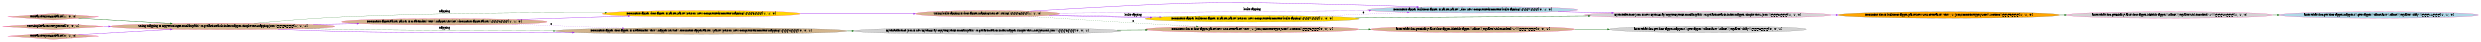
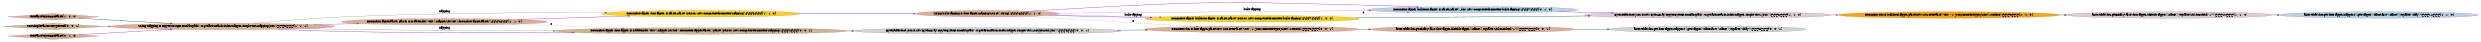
  digraph {
    rankdir=LR
    node [fillcolor=tan shape=ellipse style=filled color=deeppink]
    edge [style=bold color=purple]
    n1 [fillcolor=gold label="DocumentMapper builtDocMapper = parser.parse(\"person\",new CompressedXContent(builtMapping))@@@7@@@['1', '0', '0']" color=gray40]
    n2 [fillcolor=lightgrey label="BytesReference json = new BytesArray(copyToBytesFromClasspath(\"/org/elasticsearch/index/mapper/simple/test1.json\"))@@@8@@@['1', '1', '0']"]
    n3 [fillcolor=lightblue label="DocumentMapper builtDocMapper = parser.parse(\"_doc\",new CompressedXContent(builtMapping))@@@7@@@['0', '1', '0']"]
    n4 [fillcolor=gold label="DocumentMapper docMapper = parser.parse(\"person\",new CompressedXContent(mapping))@@@5@@@['1', '1', '0']"]
    n5 [label="String builtMapping = docMapper.mappingSource().string()@@@6@@@['1', '1', '0']"]
    n6 [label="String mapping = copyToStringFromClasspath(\"/org/elasticsearch/index/mapper/simple/test-mapping.json\")@@@3@@@['1', '1', '1']"]
    n7 [label="DocumentMapper docMapper = createIndex(\"test\").mapperService().documentMapperParser().parse(\"person\",new CompressedXContent(mapping))@@@4@@@['0', '0', '1']" color=gray40]
    n8 [label="DocumentMapperParser parser = createIndex(\"test\").mapperService().documentMapperParser()@@@4@@@['1', '1', '0']"]
    n9 [label="Document doc = docMapper.parse(new SourceToParse(\"test\",\"1\",json,XContentType.JSON)).rootDoc()@@@6@@@['0', '0', '1']"]
    n10 [label="assertThat(doc.getBinaryValue(docMapper.idFieldMapper().name()),equalTo(Uid.encodeId(\"1\")))@@@7@@@['0', '0', '1']"]
    n11 [fillcolor=orange label="Document doc = builtDocMapper.parse(new SourceToParse(\"test\",\"1\",json,XContentType.JSON)).rootDoc()@@@9@@@['1', '1', '0']" color=gray40]
    n12 [fillcolor=lightgrey label="assertThat(doc.getBinaryValue(docMapper.idFieldMapper().name()),equalTo(Uid.encodeId(\"1\")))@@@10@@@['1', '1', '0']"]
    n13 [fillcolor=lightblue label="assertThat(doc.get(docMapper.mappers().getMapper(\"name.first\").name()),equalTo(\"shay\"))@@@11@@@['1', '1', '0']"]
    n14 [fillcolor=lightgrey label="BytesReference json = new BytesArray(copyToBytesFromClasspath(\"/org/elasticsearch/index/mapper/simple/test1-notype-noid.json\"))@@@5@@@['0', '0', '1']" color=gray40]
    n15 [fillcolor=lightgrey label="assertThat(doc.get(docMapper.mappers().getMapper(\"name.first\").name()),equalTo(\"shay\"))@@@8@@@['0', '0', '1']" color=gray40]
    n16 [label="testParseToJsonAndParse['1', '0', '0']" shape=diamond]
-   n17 [label="testSimpleParserNoTypeNoId['0', '0', '1']" shape=diamond]
+   n17 [label="testSimpleParserNoTypeNoId['0', '0', '1']" shape=diamond color=gray40]
    n18 [label="testParseToJsonAndParse['0', '1', '0']" shape=diamond]
    n1 -> n2 [color=darkgreen]
    n1 -> n3 [label=0 style=dashed]
    n2 -> n11
    n3 -> n2
    n4 -> n5
    n5 -> n1 [label=builtMapping style=solid]
    n5 -> n1
    n5 -> n3
    n5 -> n3 [label=builtMapping style=solid]
    n5 -> n9 [label=0 style=dashed color=darkgreen]
    n6 -> n4 [label=mapping style=solid color=darkgreen]
    n6 -> n7 [label=mapping style=solid color=darkgreen]
    n6 -> n7
    n6 -> n8
    n7 -> n14 [color=darkgreen]
    n8 -> n4
    n8 -> n7 [label=0 style=dashed]
    n9 -> n10 [color=darkgreen]
    n10 -> n15 [color=darkgreen]
    n11 -> n12 [color=darkgreen]
    n12 -> n13 [color=darkgreen]
    n14 -> n9 [color=darkgreen]
    n16 -> n6 [color=darkgreen]
    n17 -> n6
    n18 -> n6
  }
